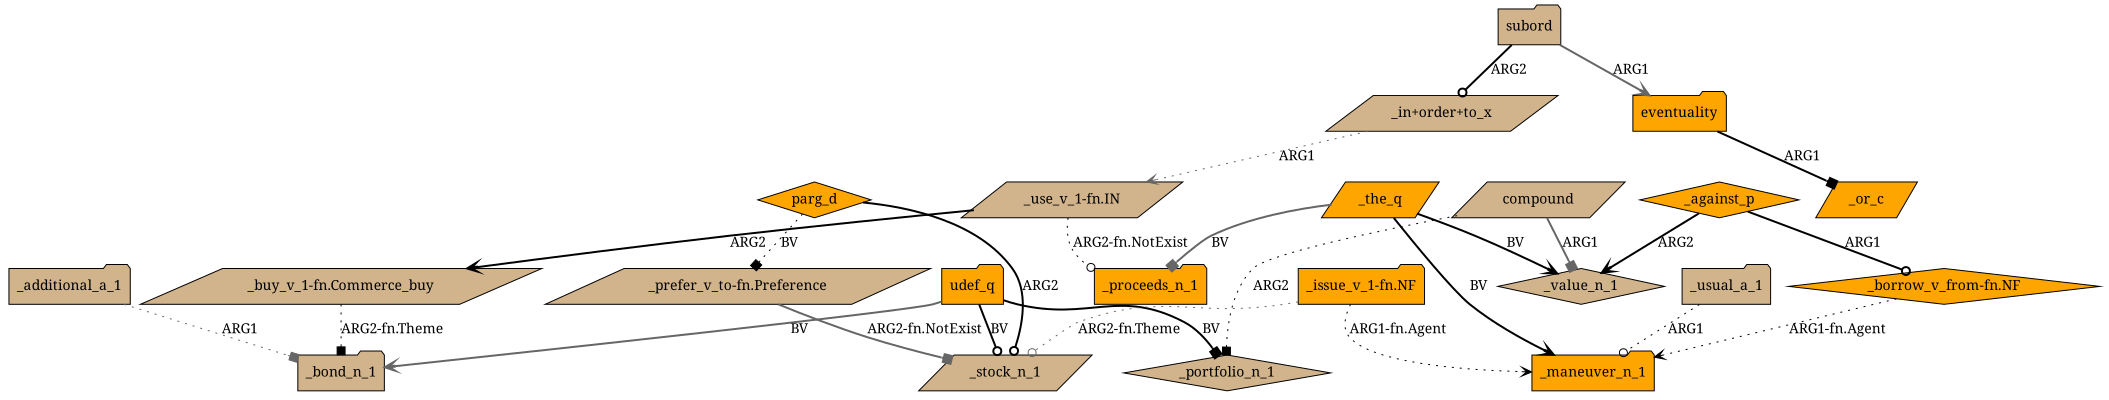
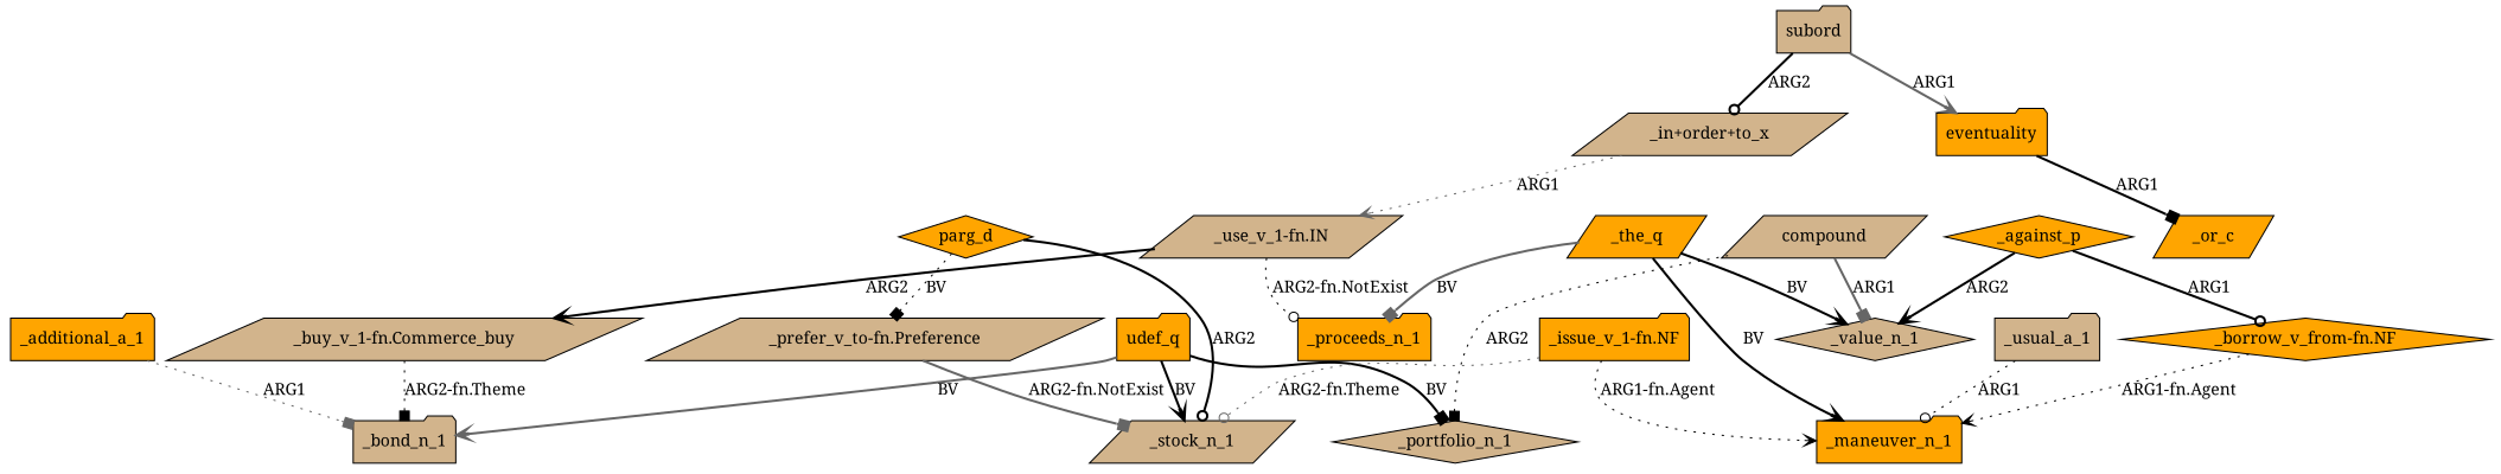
  digraph {
    fontname="Noto Serif"
    node [fillcolor=tan fontname="Noto Serif" shape=folder style=filled]
    edge [arrowhead=box color=black fontname="Noto Serif" style=bold]
    "_prefer_v_to-fn.Preference" [shape=parallelogram]
    _stock_n_1 [shape=parallelogram]
    eventuality [fillcolor=orange]
    subord
    "_in+order+to_x" [shape=parallelogram]
    _or_c [fillcolor=orange shape=parallelogram]
    "_use_v_1-fn.IN" [shape=parallelogram]
    "_buy_v_1-fn.Commerce_buy" [shape=parallelogram]
    _bond_n_1
    _proceeds_n_1 [fillcolor=orange]
    _the_q [fillcolor=orange shape=parallelogram]
    _maneuver_n_1 [fillcolor=orange]
    _value_n_1 [shape=diamond]
    compound [shape=parallelogram]
    _portfolio_n_1 [shape=diamond]
    _usual_a_1
    udef_q [fillcolor=orange]
    _against_p [fillcolor=orange shape=diamond]
    "_borrow_v_from-fn.NF" [fillcolor=orange shape=diamond]
    "_issue_v_1-fn.NF" [fillcolor=orange]
    parg_d [fillcolor=orange shape=diamond]
-   _additional_a_1
+   _additional_a_1 [fillcolor=orange]
    "_prefer_v_to-fn.Preference" -> _stock_n_1 [color=gray40 label="ARG2-fn.NotExist"]
    eventuality -> _or_c [label=ARG1]
    subord -> eventuality [arrowhead=vee color=gray40 label=ARG1]
    subord -> "_in+order+to_x" [arrowhead=odot label=ARG2]
    "_in+order+to_x" -> "_use_v_1-fn.IN" [arrowhead=vee color=gray40 label=ARG1 style=dotted]
    "_use_v_1-fn.IN" -> "_buy_v_1-fn.Commerce_buy" [arrowhead=vee label=ARG2]
    "_use_v_1-fn.IN" -> _proceeds_n_1 [arrowhead=odot label="ARG2-fn.NotExist" style=dotted]
    "_buy_v_1-fn.Commerce_buy" -> _bond_n_1 [label="ARG2-fn.Theme" style=dotted]
    _the_q -> _proceeds_n_1 [color=gray40 label=BV]
    _the_q -> _maneuver_n_1 [arrowhead=vee label=BV]
    _the_q -> _value_n_1 [arrowhead=vee label=BV]
    compound -> _value_n_1 [color=gray40 label=ARG1]
    compound -> _portfolio_n_1 [label=ARG2 style=dotted]
    _usual_a_1 -> _maneuver_n_1 [arrowhead=odot label=ARG1 style=dotted]
-   udef_q -> _stock_n_1 [arrowhead=odot label=BV]
+   udef_q -> _stock_n_1 [arrowhead=vee label=BV]
    udef_q -> _bond_n_1 [arrowhead=vee color=gray40 label=BV]
    udef_q -> _portfolio_n_1 [label=BV]
    _against_p -> _value_n_1 [arrowhead=vee label=ARG2]
    _against_p -> "_borrow_v_from-fn.NF" [arrowhead=odot label=ARG1]
    "_borrow_v_from-fn.NF" -> _maneuver_n_1 [arrowhead=vee label="ARG1-fn.Agent" style=dotted]
    "_issue_v_1-fn.NF" -> _stock_n_1 [arrowhead=odot color=gray40 label="ARG2-fn.Theme" style=dotted]
    "_issue_v_1-fn.NF" -> _maneuver_n_1 [arrowhead=vee label="ARG1-fn.Agent" style=dotted]
    parg_d -> "_prefer_v_to-fn.Preference" [label=BV style=dotted]
    parg_d -> _stock_n_1 [arrowhead=odot label=ARG2]
    _additional_a_1 -> _bond_n_1 [color=gray40 label=ARG1 style=dotted]
  }
